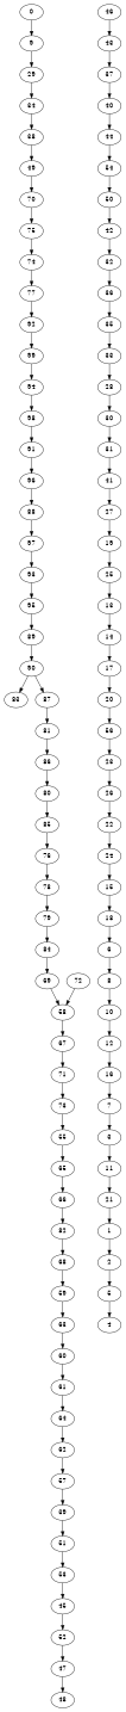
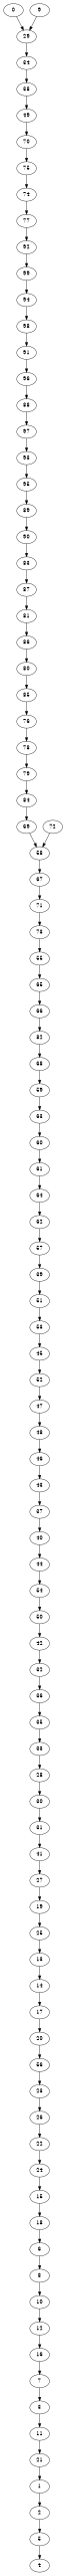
  digraph {
    0
    9
    29
    34
    38
    49
    70
    75
    74
    77
    92
    99
    94
    98
    91
    96
    88
    97
    93
    95
    89
    90
    83
    87
    81
    86
    80
    85
    76
    78
    79
    84
    69
    58
    72
    67
    71
    73
    55
    65
    66
    82
    68
    59
    63
    60
    61
    64
    62
    57
    39
    51
    53
    45
    52
    47
    48
    46
    43
    37
    40
    44
    54
    50
    42
    32
    36
    35
    33
    28
    30
    31
    41
    27
    19
    25
    13
    14
    17
    20
    56
    23
    26
    22
    24
    15
    18
    6
    8
    10
    12
    16
    7
    3
    11
    21
    1
    2
    5
    4
-   0 -> 9
+   0 -> 29
    9 -> 29
    29 -> 34
    34 -> 38
    38 -> 49
    49 -> 70
    70 -> 75
    75 -> 74
    74 -> 77
    77 -> 92
    92 -> 99
    99 -> 94
    94 -> 98
    98 -> 91
    91 -> 96
    96 -> 88
    88 -> 97
    97 -> 93
    93 -> 95
    95 -> 89
    89 -> 90
    90 -> 83
-   90 -> 87
+   83 -> 87
    87 -> 81
    81 -> 86
    86 -> 80
    80 -> 85
    85 -> 76
    76 -> 78
    78 -> 79
    79 -> 84
    84 -> 69
    69 -> 58
    58 -> 67
    72 -> 58
    67 -> 71
    71 -> 73
    73 -> 55
    55 -> 65
    65 -> 66
    66 -> 82
    82 -> 68
    68 -> 59
    59 -> 63
    63 -> 60
    60 -> 61
    61 -> 64
    64 -> 62
    62 -> 57
    57 -> 39
    39 -> 51
    51 -> 53
    53 -> 45
    45 -> 52
    52 -> 47
    47 -> 48
+   48 -> 46
    46 -> 43
    43 -> 37
    37 -> 40
    40 -> 44
    44 -> 54
    54 -> 50
    50 -> 42
    42 -> 32
    32 -> 36
    36 -> 35
    35 -> 33
    33 -> 28
    28 -> 30
    30 -> 31
    31 -> 41
    41 -> 27
    27 -> 19
    19 -> 25
    25 -> 13
    13 -> 14
    14 -> 17
    17 -> 20
    20 -> 56
    56 -> 23
    23 -> 26
    26 -> 22
    22 -> 24
    24 -> 15
    15 -> 18
    18 -> 6
    6 -> 8
    8 -> 10
    10 -> 12
    12 -> 16
    16 -> 7
    7 -> 3
    3 -> 11
    11 -> 21
    21 -> 1
    1 -> 2
    2 -> 5
    5 -> 4
  }
